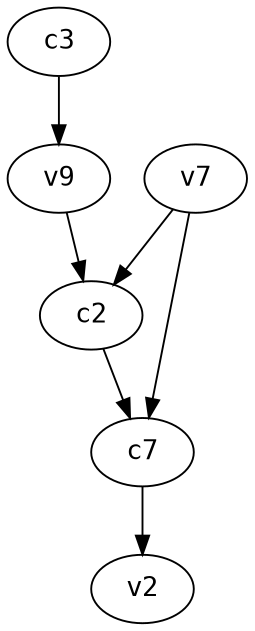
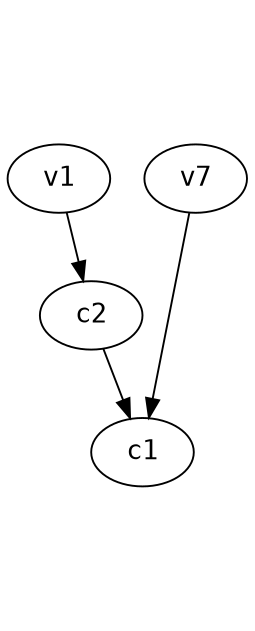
  strict digraph {
    fontname="DejaVu Sans Mono"
    node [fontname="DejaVu Sans Mono"]
    edge [fontname="DejaVu Sans Mono" weight=1]
-   c1 [label=c7]
-   v2
+   c1
    c2
-   c3
-   v1 [label=v9]
+   v1
    n6 [label=v7]
-   c1 -> v2
    c2 -> c1
-   c3 -> v1
    v1 -> c2
    n6 -> c1
-   n6 -> c2
  }
